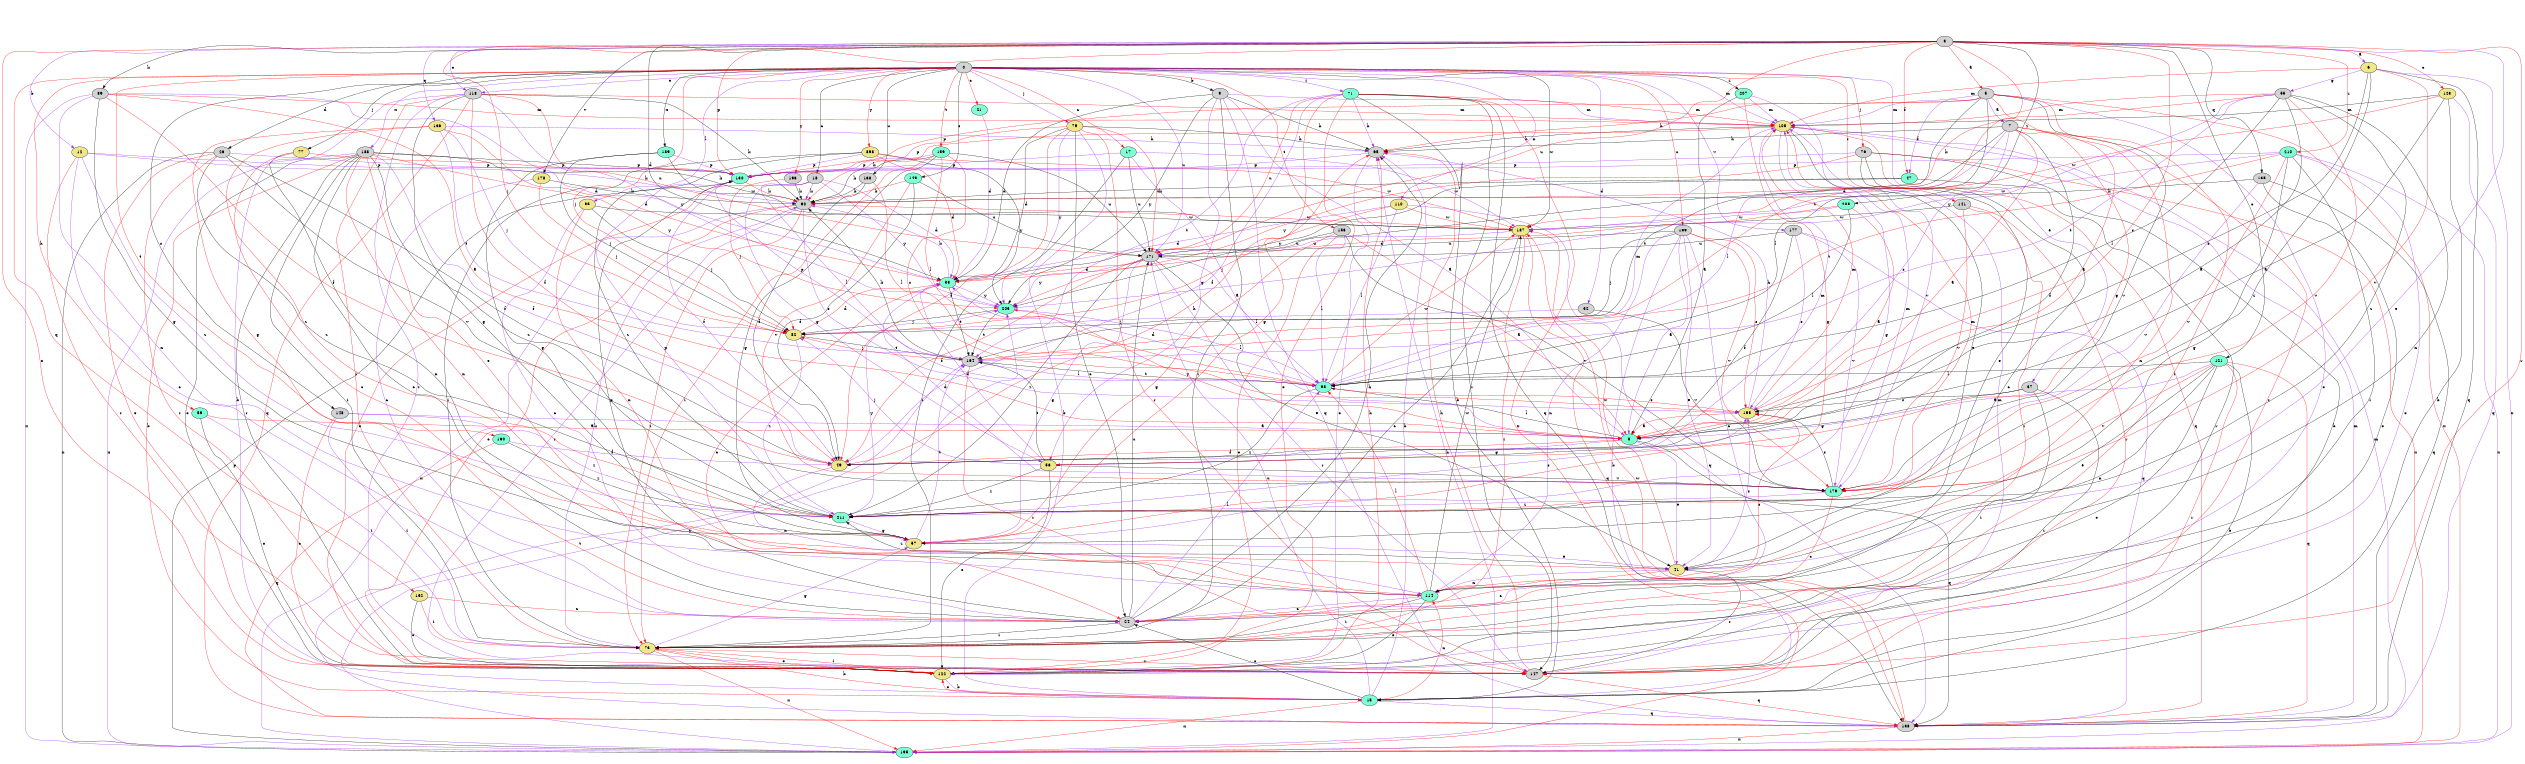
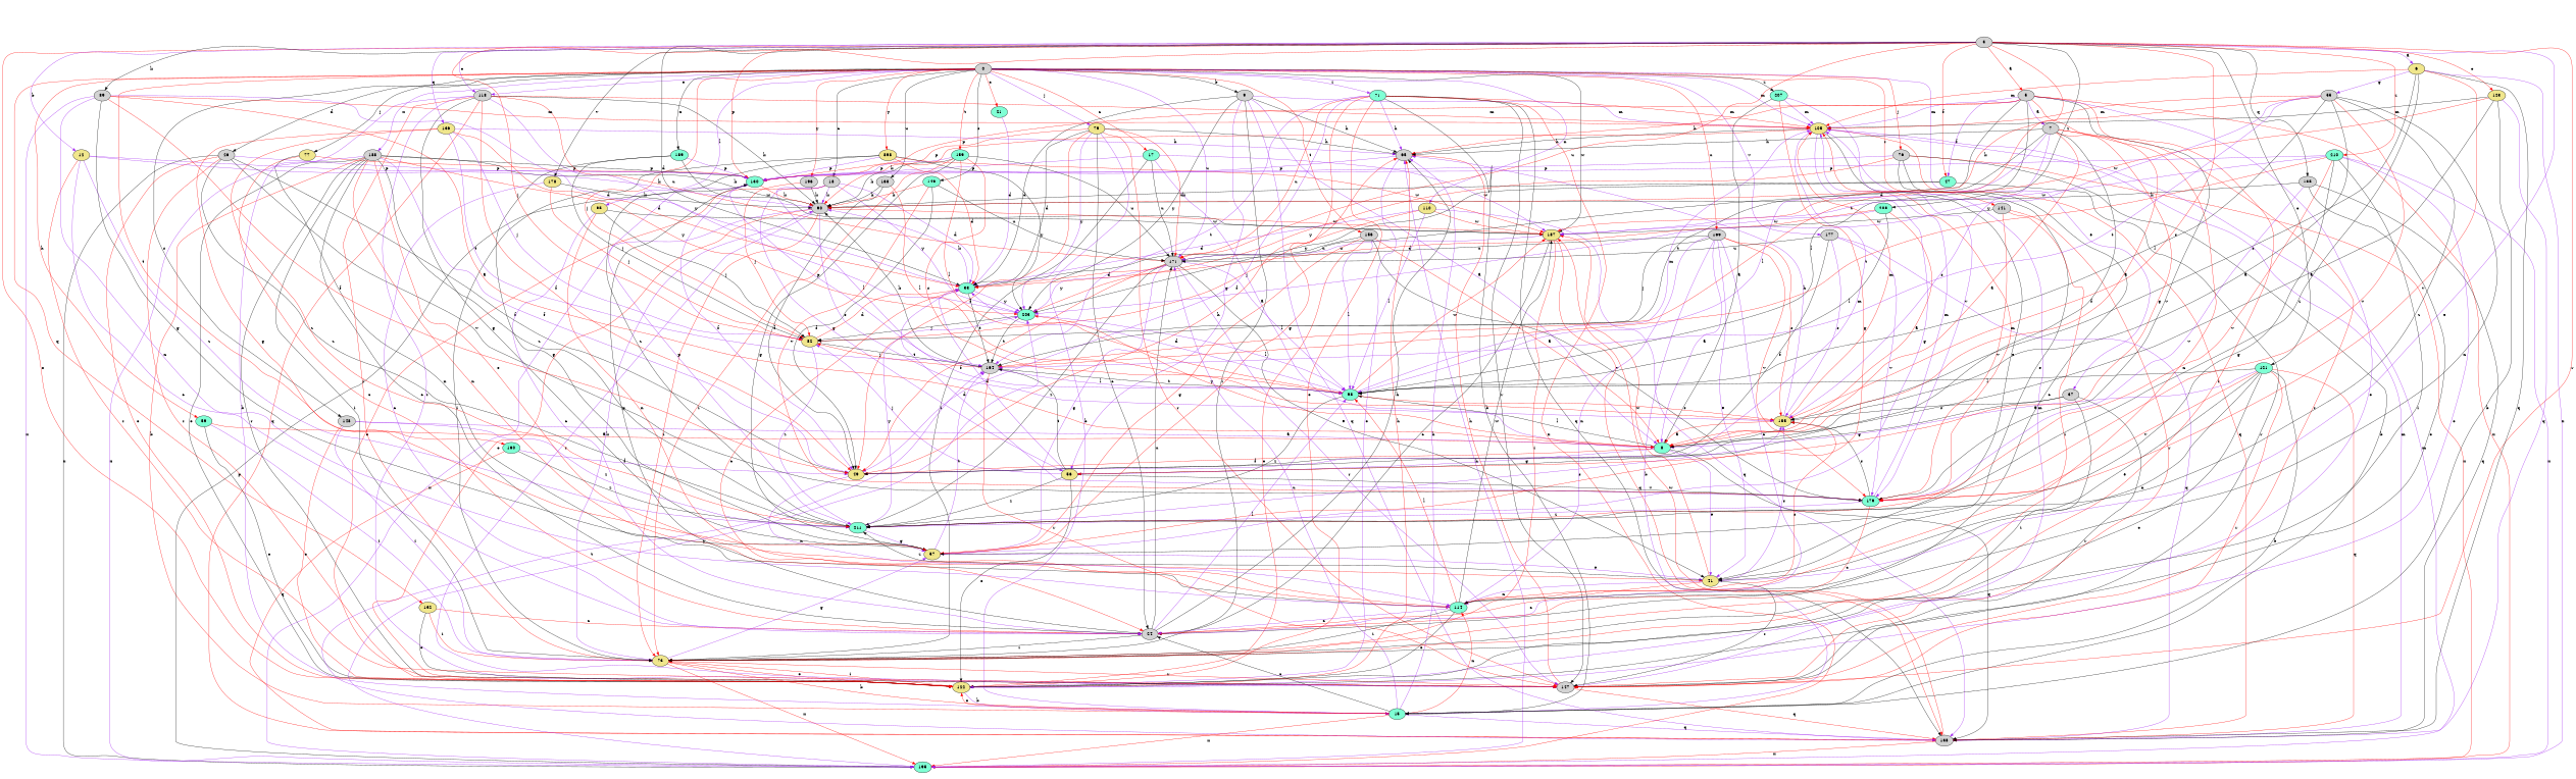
  strict digraph {
    node [fillcolor=lightgrey style=filled]
    edge [color=purple]
    0
    9
    17 [fillcolor=aquamarine]
    18
    21 [fillcolor=aquamarine]
    26
-   32
    37
    59 [fillcolor=aquamarine]
    71 [fillcolor=aquamarine]
    76
    77 [fillcolor=khaki]
    79 [fillcolor=khaki]
    82 [fillcolor=khaki]
    95 [fillcolor=khaki]
    105 [fillcolor=khaki]
    110 [fillcolor=khaki]
    118
    132 [fillcolor=khaki]
    141
    148
    149 [fillcolor=aquamarine]
    156
    159 [fillcolor=aquamarine]
    160 [fillcolor=aquamarine]
    168
    169
    171
    177
    187 [fillcolor=khaki]
    188
    189 [fillcolor=aquamarine]
    196
    n34 [fillcolor=khaki label=898]
    207 [fillcolor=aquamarine]
    33 [fillcolor=aquamarine]
    8 [fillcolor=aquamarine]
    65
    73 [fillcolor=khaki]
    138
    56 [fillcolor=khaki]
    203 [fillcolor=aquamarine]
    130 [fillcolor=aquamarine]
    122 [fillcolor=khaki]
    98 [fillcolor=aquamarine]
    90
    147
    179 [fillcolor=aquamarine]
    195 [fillcolor=aquamarine]
    211 [fillcolor=aquamarine]
    49 [fillcolor=khaki]
    155 [fillcolor=khaki]
    164
    15 [fillcolor=aquamarine]
    57 [fillcolor=khaki]
    41 [fillcolor=khaki]
    24
    114 [fillcolor=aquamarine]
    3
    5
    6 [fillcolor=khaki]
    12 [fillcolor=khaki]
    47 [fillcolor=aquamarine]
    89
    n65 [fillcolor=khaki label=123]
    121 [fillcolor=aquamarine]
    135
    136 [fillcolor=khaki]
    178 [fillcolor=khaki]
    208 [fillcolor=aquamarine]
    210 [fillcolor=aquamarine]
    7
    55
    0 -> 9 [color=black label=b]
    0 -> 17 [color=red label=c]
    0 -> 18 [color=black label=c]
    0 -> 21 [color=red label=c]
    0 -> 26 [color=black label=d]
-   0 -> 32 [label=d]
    0 -> 37 [label=e]
    0 -> 59 [color=red label=h]
    0 -> 71 [label=i]
    0 -> 76 [color=red label=j]
    0 -> 77 [color=black label=j]
    0 -> 79 [label=j]
    0 -> 82 [color=red label=j]
    0 -> 95 [label=l]
    0 -> 105 [label=m]
    0 -> 110 [label=n]
    0 -> 118 [label=o]
    0 -> 132 [color=red label=q]
    0 -> 141 [color=red label=r]
    0 -> 148 [color=black label=s]
    0 -> 149 [color=black label=s]
    0 -> 156 [color=red label=t]
    0 -> 159 [color=red label=t]
    0 -> 160 [color=red label=t]
    0 -> 168 [color=black label=u]
    0 -> 169 [color=red label=u]
    0 -> 171 [label=u]
    0 -> 177 [label=v]
    0 -> 187 [color=black label=w]
    0 -> 188 [label=x]
    0 -> 189 [color=black label=x]
    0 -> 196 [color=red label=y]
    0 -> n34 [color=red label=y]
    0 -> 207 [color=black label=z]
    9 -> 105 [label=m]
    9 -> 33 [color=black label=d]
    9 -> 8 [label=a]
    9 -> 65 [color=black label=h]
    9 -> 73 [color=black label=i]
    9 -> 138 [label=q]
    9 -> 56 [label=g]
    9 -> 203 [color=black label=y]
    17 -> 171 [color=black label=u]
    17 -> 187 [label=w]
    17 -> 8 [label=a]
    17 -> 73 [color=black label=i]
    17 -> 130 [label=p]
    18 -> 33 [label=d]
    18 -> 56 [label=g]
    18 -> 203 [label=y]
    18 -> 122 [color=red label=o]
    18 -> 98 [label=l]
    18 -> 90 [label=k]
    21 -> 33 [label=d]
    26 -> 130 [label=p]
    26 -> 122 [color=red label=o]
    26 -> 147 [color=red label=r]
    26 -> 179 [color=black label=v]
    26 -> 195 [color=black label=x]
    26 -> 211 [color=black label=z]
    26 -> 49 [color=black label=f]
-   32 -> 82 [label=j]
-   32 -> 179 [color=black label=v]
    37 -> 73 [color=black label=i]
    37 -> 56 [color=black label=g]
    37 -> 147 [color=black label=r]
    37 -> 155 [color=black label=s]
    59 -> 8 [color=red label=a]
    59 -> 73 [label=i]
    59 -> 122 [color=black label=o]
    71 -> 105 [color=red label=m]
    71 -> 171 [color=red label=u]
    71 -> 65 [label=h]
    71 -> 138 [color=black label=q]
    71 -> 122 [color=red label=o]
    71 -> 147 [color=black label=r]
    71 -> 195 [color=red label=x]
    71 -> 49 [label=f]
    71 -> 164 [label=t]
    71 -> 15 [color=black label=b]
    71 -> 57 [color=red label=g]
    76 -> 203 [color=red label=y]
    76 -> 130 [label=p]
    76 -> 195 [color=red label=x]
    76 -> 15 [color=black label=b]
    76 -> 41 [color=black label=e]
    76 -> 24 [color=black label=c]
    77 -> 130 [color=red label=p]
    77 -> 24 [color=red label=c]
    77 -> 114 [color=black label=n]
    79 -> 171 [color=red label=u]
    79 -> 33 [color=black label=d]
    79 -> 65 [color=black label=h]
    79 -> 203 [label=y]
    79 -> 130 [color=red label=p]
    79 -> 147 [color=red label=r]
    79 -> 49 [color=red label=f]
    79 -> 15 [label=b]
    79 -> 24 [color=black label=c]
    82 -> 33 [color=red label=d]
    82 -> 211 [label=z]
    82 -> 164 [color=black label=t]
    95 -> 82 [color=black label=j]
    95 -> 187 [color=black label=w]
    95 -> 24 [label=c]
    95 -> 114 [color=red label=n]
    105 -> 65 [color=black label=h]
    105 -> 138 [color=red label=q]
    105 -> 90 [color=red label=k]
    105 -> 57 [label=g]
    105 -> 41 [color=black label=e]
    110 -> 82 [color=red label=j]
    110 -> 187 [color=red label=w]
    110 -> 33 [label=d]
    110 -> 138 [label=q]
    110 -> 98 [label=l]
    118 -> 105 [color=red label=m]
    118 -> 171 [color=red label=u]
    118 -> 73 [color=red label=i]
    118 -> 138 [color=red label=q]
    118 -> 203 [label=y]
    118 -> 90 [color=black label=k]
    118 -> 147 [label=r]
    118 -> 49 [color=red label=f]
    118 -> 15 [label=b]
    118 -> 57 [color=black label=g]
    132 -> 73 [color=red label=i]
    132 -> 122 [color=black label=o]
    132 -> 24 [color=red label=c]
    141 -> 187 [color=black label=w]
    141 -> 73 [color=red label=i]
    141 -> 147 [color=red label=r]
    141 -> 179 [color=red label=v]
    148 -> 8 [label=a]
    148 -> 73 [label=i]
    148 -> 122 [color=red label=o]
    148 -> 211 [label=z]
    149 -> 171 [color=black label=u]
    149 -> 90 [color=red label=k]
    149 -> 179 [color=red label=v]
    149 -> 49 [color=black label=f]
    156 -> 171 [color=black label=u]
    156 -> 8 [color=red label=a]
    156 -> 122 [color=red label=o]
    156 -> 98 [label=l]
    156 -> 179 [color=black label=v]
    156 -> 57 [color=red label=g]
    159 -> 171 [color=black label=u]
    159 -> 73 [color=red label=i]
    159 -> 130 [label=p]
    159 -> 98 [color=red label=l]
    159 -> 90 [color=black label=k]
    159 -> 155 [color=red label=s]
    159 -> 57 [color=black label=g]
    160 -> 138 [color=red label=q]
    160 -> 211 [color=black label=z]
    160 -> 49 [label=f]
    168 -> 98 [color=red label=l]
    168 -> 90 [color=black label=k]
    168 -> 49 [color=black label=f]
    169 -> 82 [color=black label=j]
    169 -> 171 [color=black label=u]
    169 -> 8 [label=a]
    169 -> 179 [color=red label=v]
    169 -> 155 [color=red label=s]
    169 -> 15 [label=b]
    169 -> 41 [label=e]
    169 -> 24 [label=c]
    169 -> 114 [label=n]
    171 -> 33 [color=red label=d]
    171 -> 203 [label=y]
    171 -> 98 [label=l]
    171 -> 147 [label=r]
    171 -> 211 [color=black label=z]
    171 -> 49 [color=red label=f]
    171 -> 57 [label=g]
    171 -> 41 [color=black label=e]
    177 -> 171 [color=black label=u]
    177 -> 138 [label=q]
    177 -> 179 [label=v]
    177 -> 49 [color=black label=f]
    177 -> 155 [label=s]
    187 -> 171 [label=u]
    187 -> 73 [color=red label=i]
    187 -> 138 [color=red label=q]
    187 -> 24 [color=black label=c]
    188 -> 73 [color=black label=i]
    188 -> 203 [color=red label=y]
    188 -> 130 [color=black label=p]
    188 -> 122 [color=black label=o]
    188 -> 90 [color=black label=k]
    188 -> 147 [color=black label=r]
    188 -> 195 [label=x]
    188 -> 211 [color=black label=z]
    188 -> 49 [label=f]
    188 -> 15 [color=red label=b]
    188 -> 41 [color=red label=e]
    188 -> 24 [color=black label=c]
    188 -> 114 [color=red label=n]
    189 -> 82 [color=black label=j]
    189 -> 187 [color=black label=w]
    189 -> 130 [label=p]
    189 -> 57 [color=black label=g]
    196 -> 82 [color=red label=j]
    196 -> 90 [color=black label=k]
    n34 -> 187 [color=red label=w]
    n34 -> 33 [color=red label=d]
    n34 -> 73 [color=black label=i]
    n34 -> 203 [color=black label=y]
    n34 -> 130 [label=p]
    n34 -> 211 [color=black label=z]
    207 -> 105 [label=m]
    207 -> 8 [color=black label=a]
    207 -> 179 [label=v]
    207 -> 57 [color=red label=g]
    33 -> 203 [label=y]
    33 -> 90 [label=k]
    33 -> 164 [color=black label=t]
    33 -> 24 [color=red label=c]
    8 -> 138 [color=black label=q]
    8 -> 56 [label=g]
    8 -> 203 [color=red label=y]
    8 -> 98 [color=black label=l]
    8 -> 49 [color=red label=f]
    8 -> 41 [label=e]
    65 -> 130 [label=p]
    65 -> 122 [label=o]
    73 -> 122 [color=red label=o]
    73 -> 90 [label=k]
    73 -> 147 [color=red label=r]
    73 -> 195 [color=red label=x]
    73 -> 15 [color=red label=b]
    73 -> 57 [label=g]
    138 -> 105 [label=m]
    138 -> 187 [color=red label=w]
    138 -> 195 [color=red label=x]
    138 -> 164 [label=t]
    56 -> 82 [label=j]
    56 -> 33 [label=d]
    56 -> 122 [color=black label=o]
    56 -> 179 [color=black label=v]
    56 -> 211 [color=black label=z]
    56 -> 164 [color=black label=t]
    203 -> 82 [color=black label=j]
    203 -> 98 [label=l]
    203 -> 164 [color=black label=t]
    130 -> 90 [color=red label=k]
    130 -> 49 [label=f]
    122 -> 65 [color=red label=h]
    122 -> 73 [color=red label=i]
    122 -> 15 [label=b]
    98 -> 105 [label=m]
    98 -> 187 [color=red label=w]
    98 -> 33 [label=d]
    98 -> 211 [color=black label=z]
    98 -> 155 [color=red label=s]
    98 -> 164 [color=black label=t]
    90 -> 187 [color=red label=w]
    90 -> 73 [color=red label=i]
    90 -> 122 [color=red label=o]
    90 -> 147 [label=r]
    90 -> 195 [label=x]
    90 -> 155 [label=s]
    147 -> 105 [label=m]
    147 -> 65 [color=red label=h]
    147 -> 138 [color=red label=q]
    179 -> 105 [label=m]
    179 -> 33 [label=d]
    179 -> 211 [label=z]
    179 -> 155 [color=black label=s]
    179 -> 24 [color=red label=c]
    195 -> 105 [label=m]
    195 -> 65 [label=h]
    195 -> 203 [label=y]
    195 -> 130 [color=black label=p]
    211 -> 105 [color=red label=m]
    211 -> 203 [label=y]
    211 -> 130 [label=p]
    211 -> 155 [label=s]
    211 -> 57 [label=g]
    49 -> 105 [label=m]
    49 -> 65 [color=red label=h]
    49 -> 114 [label=n]
    155 -> 105 [color=red label=m]
    155 -> 8 [color=red label=a]
    155 -> 65 [label=h]
    164 -> 82 [color=red label=j]
    164 -> 130 [label=p]
    164 -> 98 [label=l]
    164 -> 90 [color=black label=k]
    164 -> 147 [color=red label=r]
    15 -> 171 [label=u]
    15 -> 65 [label=h]
    15 -> 138 [label=q]
    15 -> 122 [color=red label=o]
    15 -> 195 [color=red label=x]
    15 -> 24 [color=black label=c]
    15 -> 114 [color=red label=n]
    57 -> 164 [label=t]
    57 -> 41 [label=e]
    41 -> 187 [color=red label=w]
    41 -> 147 [color=black label=r]
    41 -> 211 [color=black label=z]
    41 -> 155 [label=s]
    41 -> 24 [color=red label=c]
    41 -> 114 [label=n]
    24 -> 171 [color=black label=u]
    24 -> 65 [color=black label=h]
    24 -> 73 [color=black label=i]
    24 -> 130 [color=black label=p]
    24 -> 98 [label=l]
    114 -> 187 [color=black label=w]
    114 -> 73 [color=black label=i]
    114 -> 122 [color=black label=o]
    114 -> 98 [color=red label=l]
    114 -> 155 [color=red label=s]
    114 -> 24 [label=c]
    3 -> 82 [color=red label=j]
    3 -> 118 [label=o]
    3 -> 171 [color=red label=u]
    3 -> 33 [color=black label=d]
    3 -> 130 [color=red label=p]
    3 -> 122 [color=red label=o]
    3 -> 147 [color=red label=r]
    3 -> 155 [color=red label=s]
    3 -> 164 [color=red label=t]
    3 -> 41 [label=e]
    3 -> 5 [color=red label=a]
    3 -> 6 [label=a]
    3 -> 12 [label=b]
    3 -> 47 [color=red label=f]
    3 -> 89 [color=black label=k]
    3 -> n65 [color=red label=o]
    3 -> 121 [color=black label=o]
    3 -> 135 [color=black label=q]
    3 -> 136 [label=q]
    3 -> 178 [color=black label=v]
    3 -> 208 [color=black label=z]
    3 -> 210 [color=red label=z]
    5 -> 105 [label=m]
    5 -> 33 [color=black label=d]
    5 -> 8 [color=red label=a]
    5 -> 65 [color=red label=h]
    5 -> 73 [color=red label=i]
    5 -> 130 [color=red label=p]
    5 -> 122 [label=o]
    5 -> 98 [color=black label=l]
    5 -> 179 [color=black label=v]
    5 -> 195 [color=red label=x]
    5 -> 47 [label=f]
    5 -> 7 [label=a]
    6 -> 105 [color=red label=m]
    6 -> 138 [color=black label=q]
    6 -> 179 [color=red label=v]
    6 -> 195 [label=x]
    6 -> 211 [color=black label=z]
    6 -> 155 [color=black label=s]
    6 -> 55 [label=g]
    12 -> 130 [label=p]
    12 -> 90 [label=k]
    12 -> 147 [color=red label=r]
    12 -> 211 [label=z]
    12 -> 24 [label=c]
    47 -> 203 [color=black label=y]
    47 -> 90 [color=black label=k]
    47 -> 147 [color=black label=r]
    89 -> 105 [color=red label=m]
    89 -> 33 [label=d]
    89 -> 8 [color=red label=a]
    89 -> 195 [label=x]
    89 -> 49 [color=red label=f]
    89 -> 57 [color=black label=g]
    89 -> 114 [label=n]
    n65 -> 105 [color=black label=m]
    n65 -> 187 [color=red label=w]
    n65 -> 8 [color=black label=a]
    n65 -> 138 [label=q]
    n65 -> 15 [color=black label=b]
    121 -> 8 [label=a]
    121 -> 138 [color=red label=q]
    121 -> 122 [color=black label=o]
    121 -> 98 [color=black label=l]
    121 -> 147 [color=red label=r]
    121 -> 179 [color=red label=v]
    121 -> 15 [color=black label=b]
    121 -> 41 [color=black label=e]
    121 -> 114 [color=black label=n]
    135 -> 138 [color=black label=q]
    135 -> 122 [color=black label=o]
    135 -> 90 [color=black label=k]
    135 -> 179 [label=v]
    136 -> 82 [label=j]
    136 -> 33 [color=red label=d]
    136 -> 65 [label=h]
    136 -> 211 [color=red label=z]
    136 -> 164 [label=t]
    136 -> 57 [color=red label=g]
    178 -> 82 [color=red label=j]
    178 -> 90 [color=black label=k]
    178 -> 24 [label=c]
    208 -> 187 [label=w]
    208 -> 33 [color=red label=d]
    208 -> 8 [color=red label=a]
    208 -> 98 [color=black label=l]
    210 -> 187 [label=w]
    210 -> 73 [color=black label=i]
    210 -> 130 [label=p]
    210 -> 122 [label=o]
    210 -> 179 [color=red label=v]
    210 -> 195 [label=x]
    210 -> 164 [color=red label=t]
    210 -> 57 [color=black label=g]
    7 -> 8 [color=red label=a]
    7 -> 65 [color=black label=h]
    7 -> 56 [color=red label=g]
    7 -> 98 [label=l]
    7 -> 147 [color=red label=r]
    7 -> 49 [color=black label=f]
    7 -> 155 [label=s]
    7 -> 164 [color=black label=t]
    7 -> 114 [color=red label=n]
    55 -> 105 [color=red label=m]
    55 -> 8 [color=black label=a]
    55 -> 203 [label=y]
    55 -> 98 [color=black label=l]
    55 -> 90 [color=red label=k]
    55 -> 179 [color=red label=v]
    55 -> 211 [color=black label=z]
    55 -> 164 [label=t]
    55 -> 114 [color=black label=n]
  }
